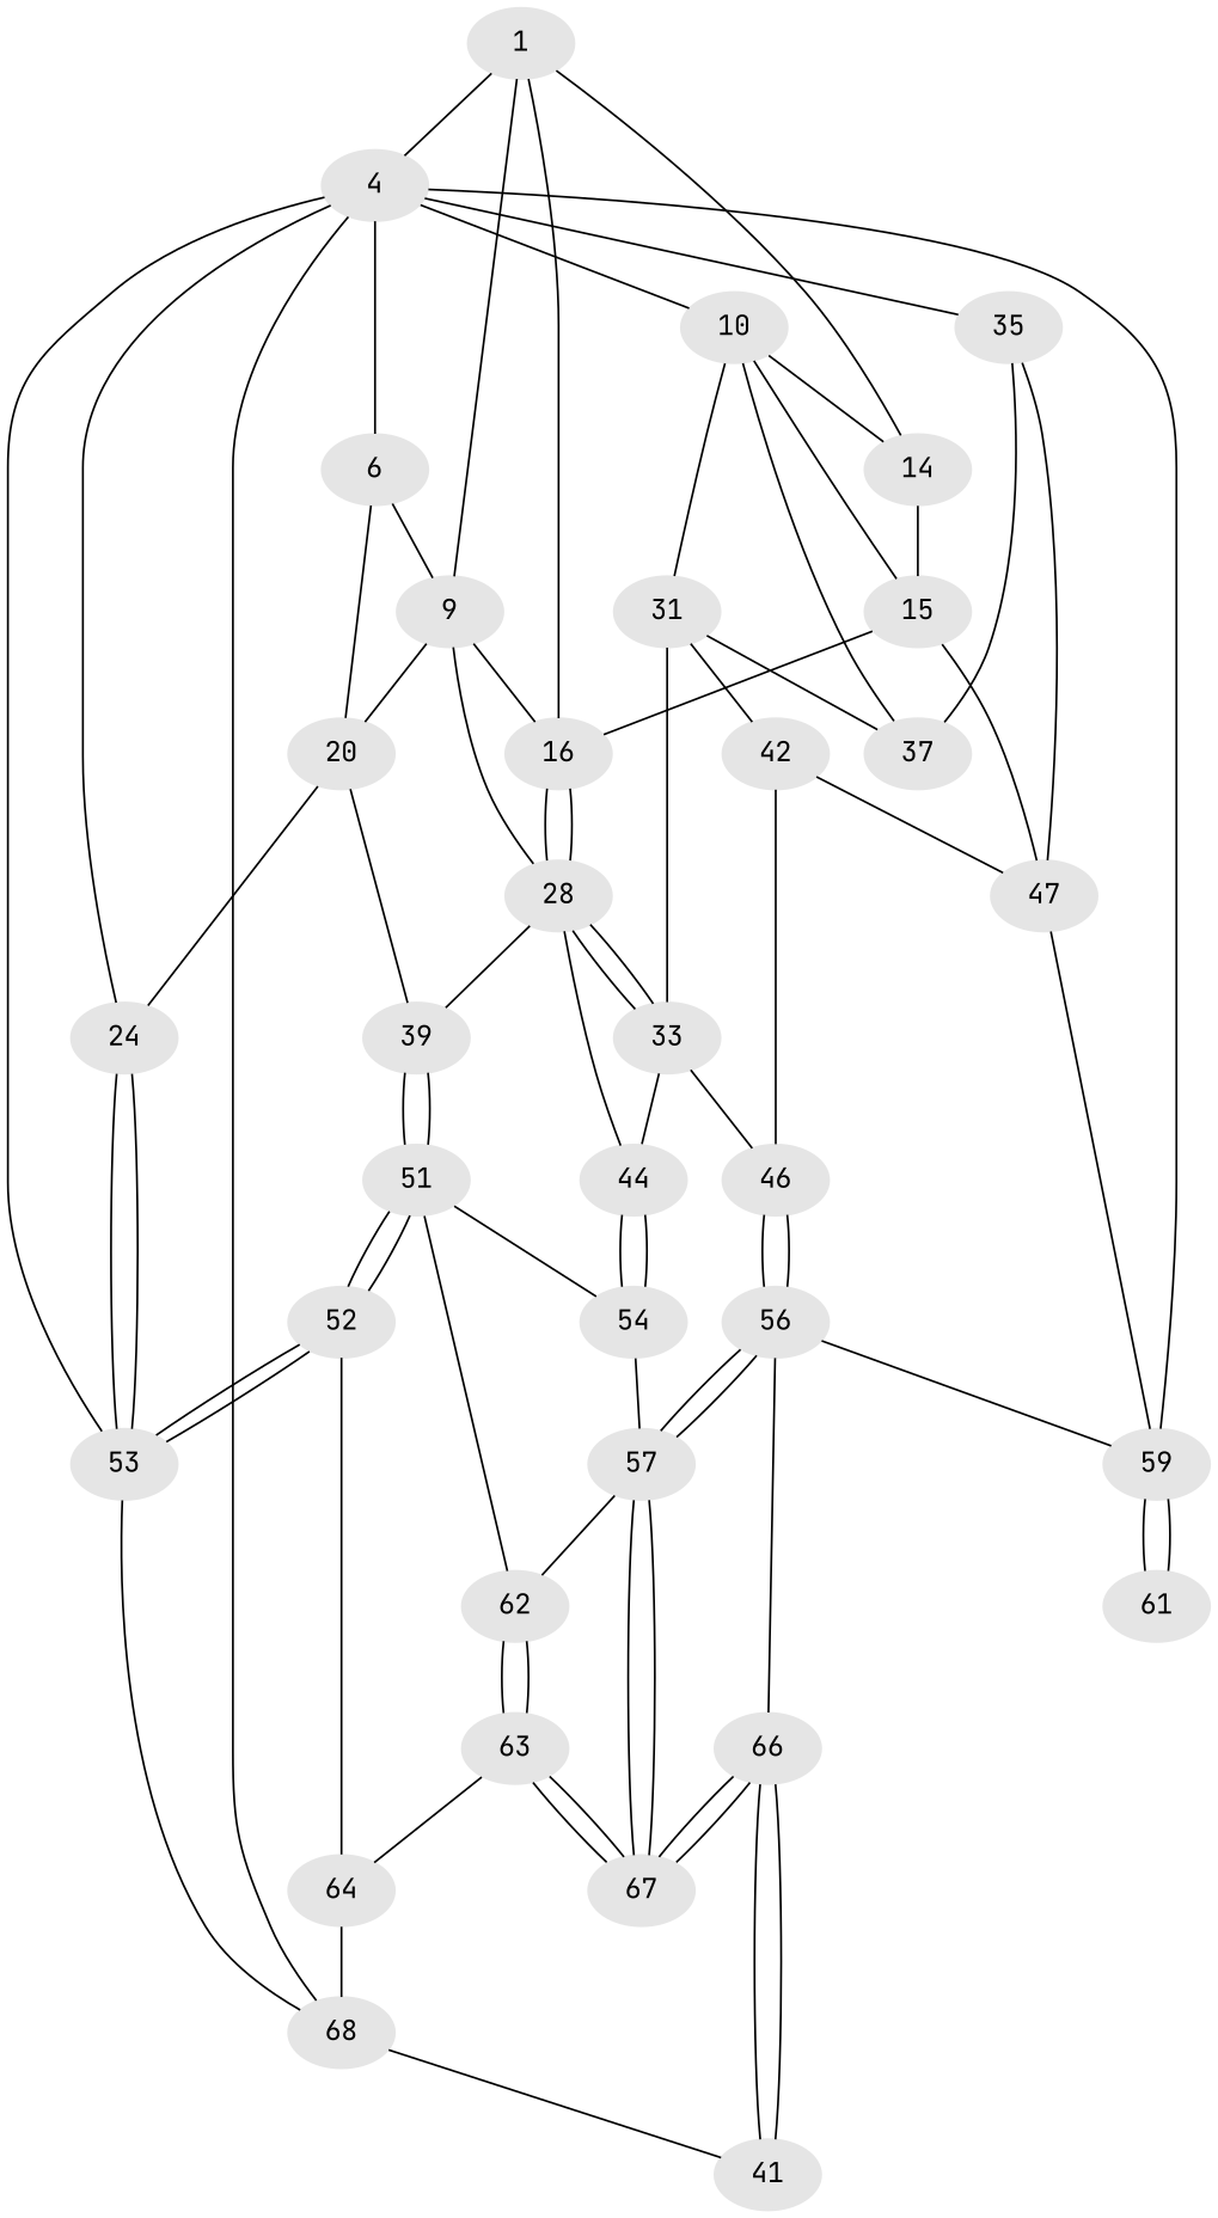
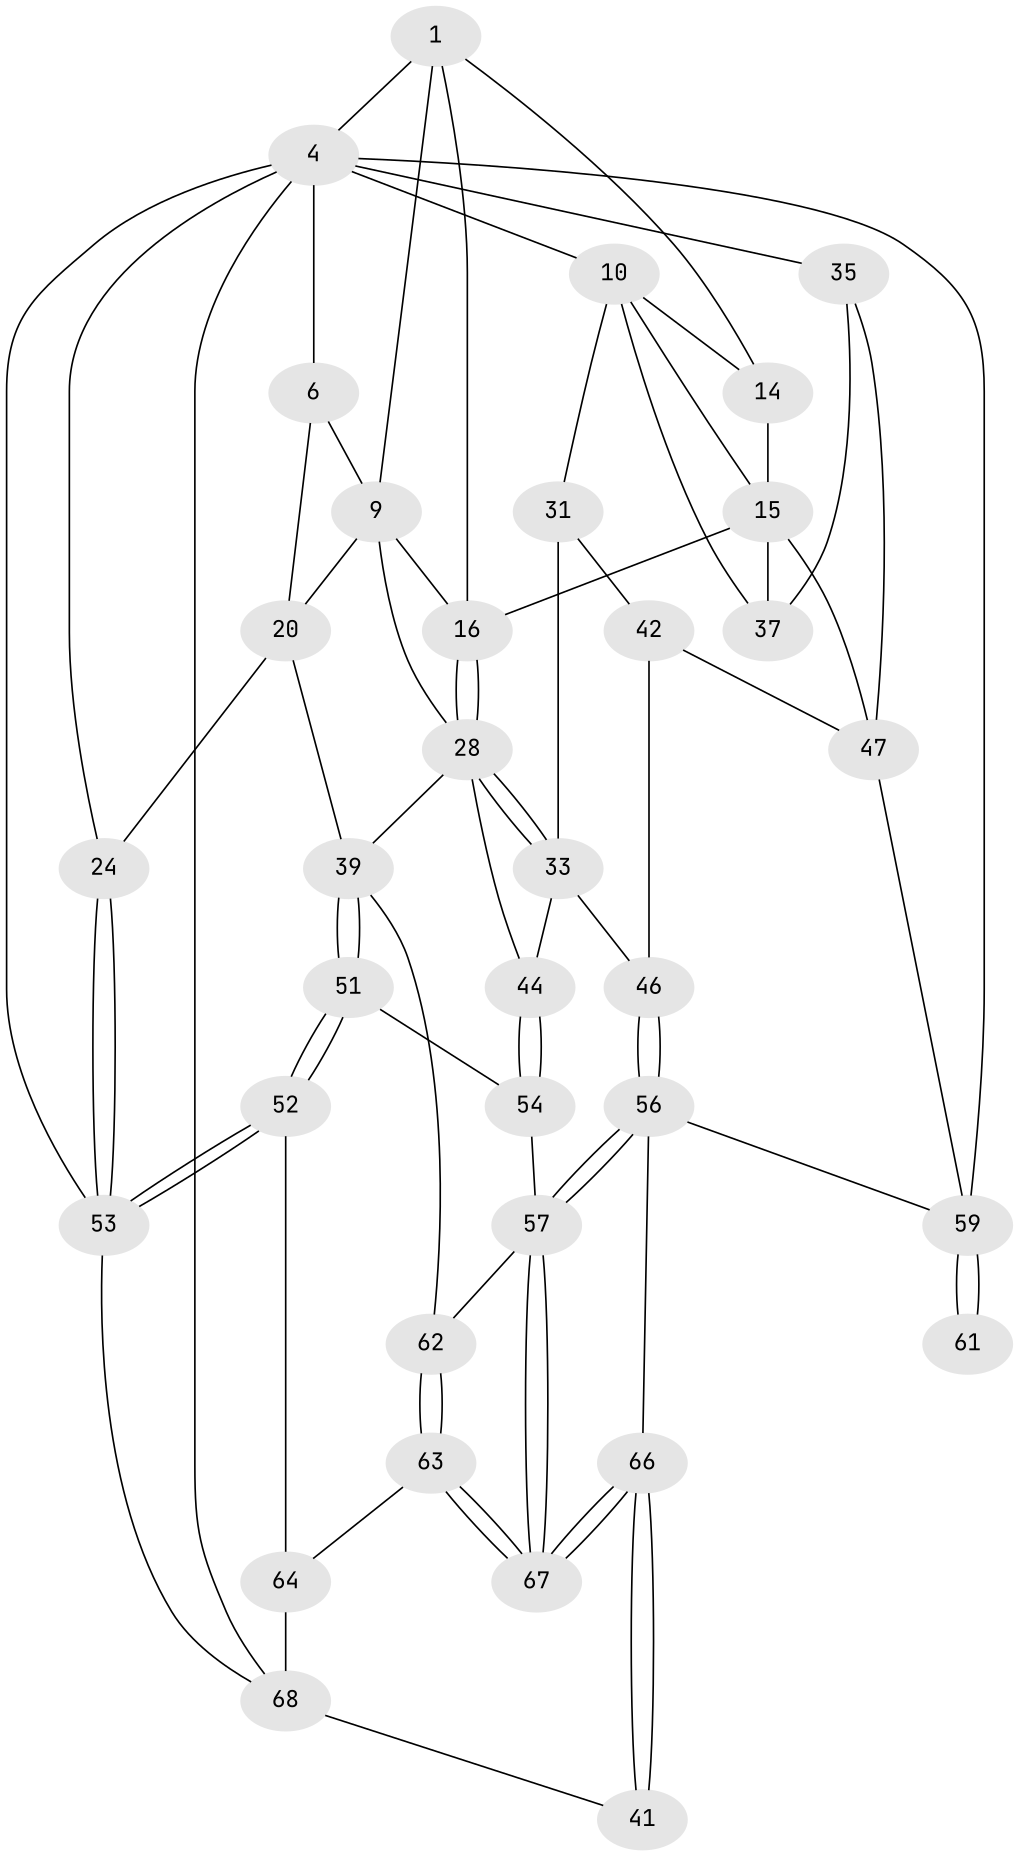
  graph {
    fontname="JetBrains Mono"
    node [color=gray90 fontname="JetBrains Mono" style=filled]
    edge [fontname="JetBrains Mono"]
    1 [super="+8+2"]
    4 [super="+5+49+12"]
    9 [super="+18"]
    14
    16 [super="+17"]
    6 [super="+7"]
    10 [super="+11+13"]
    24
    35 [super="+36"]
    53
    68 [super="+73"]
    59
    20 [super="+21+22"]
    28 [super="+29"]
    15
    31 [super="+32+41"]
    37 [super="+40"]
    47 [super="+48"]
    61 [super="+69"]
    n20 [label=41]
    39
    33 [super="+43"]
    44
    42 [super="+45"]
    51 [super="+55"]
    46
    54
    56 [super="+60"]
    52
    62
    57 [super="+58"]
    66
    64 [super="+65"]
    63
    67
    1 -- 4
    1 -- 9
    1 -- 14
    1 -- 16
    4 -- 6
    4 -- 10
    4 -- 24
    4 -- 35 [weight=2]
    4 -- 53
    4 -- 68
    4 -- 59 [weight=2]
    9 -- 16
    9 -- 20
    9 -- 28
    14 -- 15
    16 -- 28
    16 -- 28
    6 -- 9
    6 -- 20
    10 -- 14
    10 -- 15
    10 -- 31
    10 -- 37
    24 -- 53
    24 -- 53
    35 -- 37
    35 -- 47
    53 -- 68
    68 -- n20
    59 -- 61
    59 -- 61
    20 -- 24
    20 -- 39
    28 -- 39
    28 -- 33
    28 -- 33
    28 -- 44
    15 -- 16
    15 -- 47
-   31 -- 37
+   15 -- 37
    31 -- 33
    31 -- 42 [weight=2]
    47 -- 59
    39 -- 51
    39 -- 51
    33 -- 44
    33 -- 46
    44 -- 54
    44 -- 54
    42 -- 47
    42 -- 46
    51 -- 54
    51 -- 52
    51 -- 52
-   51 -- 62
+   39 -- 62
    46 -- 56
    46 -- 56
    54 -- 57
    56 -- 59
    56 -- 57
    56 -- 57
    56 -- 66
    52 -- 53
    52 -- 53
    52 -- 64
    62 -- 63
    62 -- 63
    57 -- 62
    57 -- 67
    57 -- 67
    66 -- n20
    66 -- n20
    66 -- 67
    66 -- 67
    64 -- 68 [weight=2]
    63 -- 64
    63 -- 67
    63 -- 67
  }
